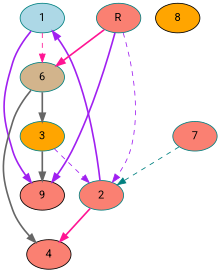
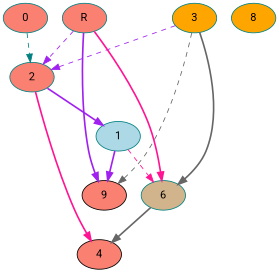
  digraph {
    fontname=Roboto
    node [color=teal fillcolor=salmon fontname=Roboto style=filled]
    edge [color=purple fontname=Roboto style=bold]
    1 [fillcolor=lightblue]
    n2 [color=black label=9]
    6 [fillcolor=tan]
    4 [color=black]
    2
-   7
+   7 [label=0]
    3 [fillcolor=orange]
-   8 [color=black fillcolor=orange]
+   8 [fillcolor=orange]
    R
    1 -> n2
    1 -> 6 [color=deeppink style=dashed]
    6 -> 4 [color=gray40]
    2 -> 1
    2 -> 4 [color=deeppink]
    7 -> 2 [color=teal style=dashed]
-   3 -> n2 [color=gray40]
-   6 -> 3 [color=gray40]
+   3 -> n2 [color=gray40 style=dashed]
+   3 -> 6 [color=gray40]
    3 -> 2 [style=dashed]
    R -> n2
    R -> 6 [color=deeppink]
    R -> 2 [style=dashed]
  }
